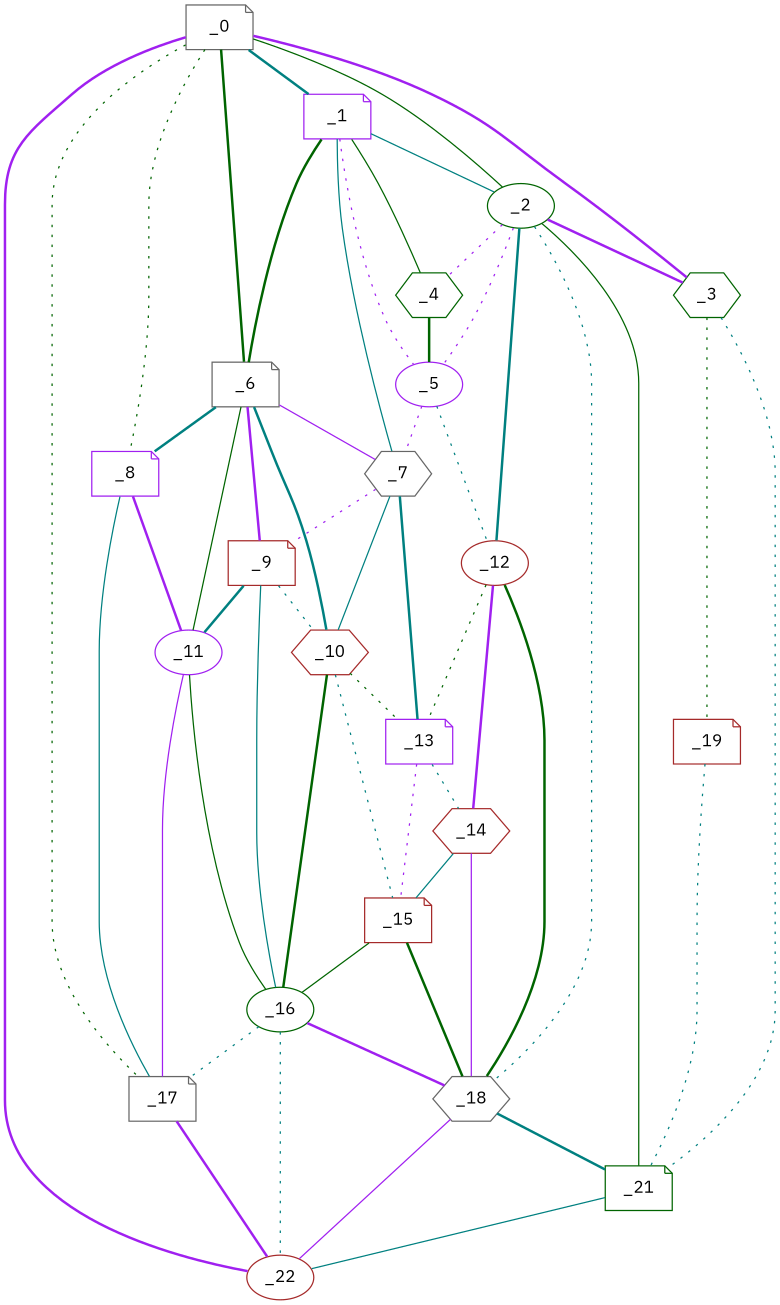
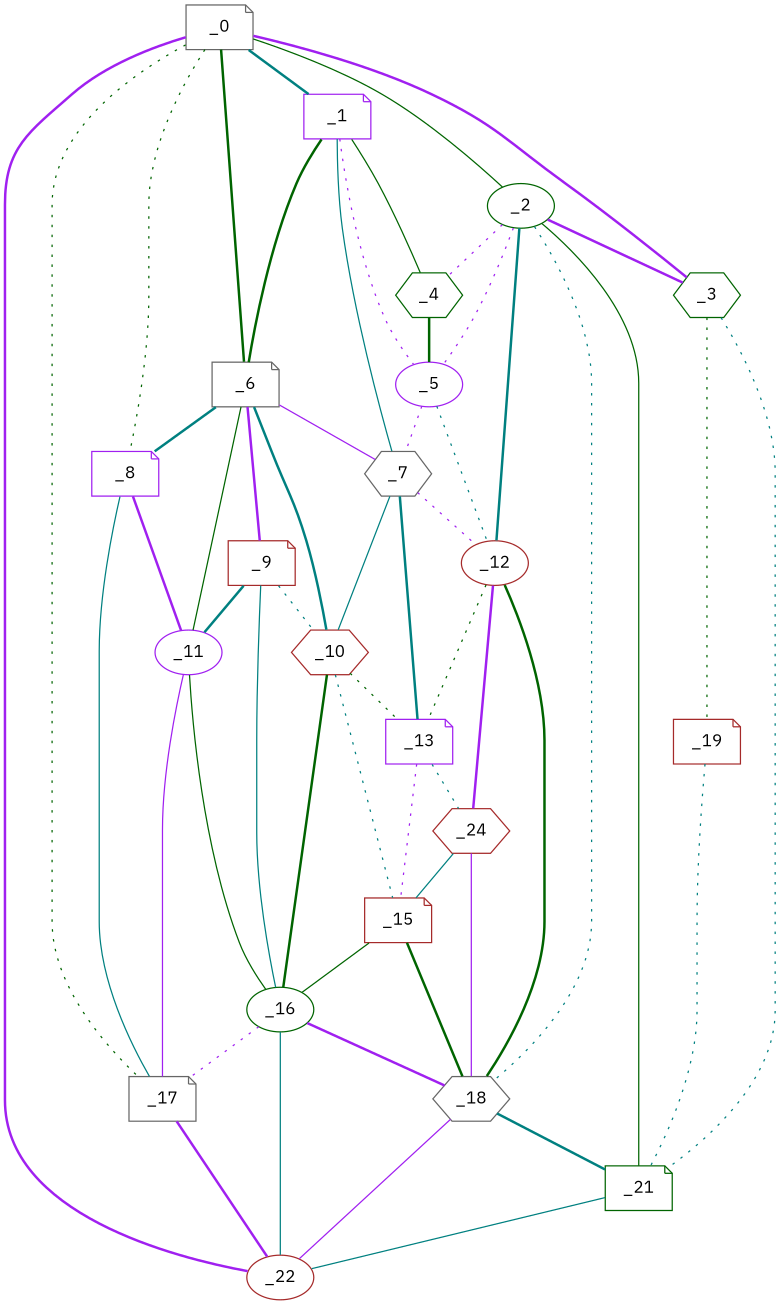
  graph {
    fontname="IBM Plex Sans"
    node [color=brown fontname="IBM Plex Sans" shape=note x=76 y=96]
    edge [color=teal fontname="IBM Plex Sans" style=bold valence=2]
    _0 [color=gray40 x=40 y=113]
    _1 [color=purple x=45 y=82]
    _2 [color=darkgreen shape=ellipse x=46 y=65]
    _3 [color=darkgreen shape=hexagon x=48 y=6]
    _6 [color=gray40 x=57]
    _8 [color=purple x=63 y=107]
    _17 [color=gray40 y=111]
    _22 [shape=ellipse x=90 y=116]
    _4 [color=darkgreen shape=hexagon x=50 y=70]
    _5 [color=purple shape=ellipse x=56 y=72]
    _7 [color=gray40 shape=hexagon x=59 y=79]
    _12 [shape=ellipse x=67 y=73]
    _18 [color=gray40 shape=hexagon x=81 y=66]
    _21 [color=darkgreen x=88 y=51]
    _19 [x=85 y=7]
    _9 [x=64]
    _10 [shape=hexagon x=65 y=84]
    _11 [color=purple shape=ellipse x=65 y=101]
    _13 [color=purple x=67 y=78]
-   _14 [shape=hexagon x=75 y=73]
+   _14 [shape=hexagon x=75 y=73 label=_24]
    _16 [color=darkgreen shape=ellipse y=86]
    _15 [y=81]
    _0 -- _1 [valence=1]
    _0 -- _2 [color=darkgreen style=solid valence=1]
    _0 -- _3 [color=purple valence=1]
    _0 -- _6 [color=darkgreen]
    _0 -- _8 [color=darkgreen style=dotted]
    _0 -- _17 [color=darkgreen style=dotted]
    _0 -- _22 [color=purple valence=1]
-   _1 -- _2 [style=solid]
    _1 -- _6 [color=darkgreen]
    _1 -- _4 [color=darkgreen style=solid]
    _1 -- _5 [color=purple style=dotted]
    _1 -- _7 [style=solid valence=1]
    _2 -- _3 [color=purple]
    _2 -- _4 [color=purple style=dotted valence=1]
    _2 -- _5 [color=purple style=dotted valence=1]
    _2 -- _12
    _2 -- _18 [style=dotted valence=1]
    _2 -- _21 [color=darkgreen style=solid]
    _3 -- _21 [style=dotted]
    _3 -- _19 [color=darkgreen style=dotted valence=1]
    _6 -- _8
    _6 -- _7 [color=purple style=solid]
    _6 -- _9 [color=purple]
    _6 -- _10
    _6 -- _11 [color=darkgreen style=solid valence=1]
    _8 -- _17 [style=solid]
    _8 -- _11 [color=purple]
    _17 -- _22 [color=purple valence=1]
    _4 -- _5 [color=darkgreen]
    _5 -- _7 [color=purple style=dotted]
    _5 -- _12 [style=dotted]
-   _7 -- _9 [color=purple style=dotted valence=1]
+   _7 -- _12 [color=purple style=dotted valence=1]
    _7 -- _10 [style=solid]
    _7 -- _13
    _12 -- _18 [color=darkgreen]
    _12 -- _13 [color=darkgreen style=dotted valence=1]
    _12 -- _14 [color=purple]
    _18 -- _22 [color=purple style=solid]
    _18 -- _21
    _21 -- _22 [style=solid valence=1]
    _19 -- _21 [style=dotted valence=1]
    _9 -- _10 [style=dotted]
    _9 -- _11
    _9 -- _16 [style=solid]
    _10 -- _13 [color=darkgreen style=dotted]
    _10 -- _16 [color=darkgreen]
    _10 -- _15 [style=dotted]
    _11 -- _17 [color=purple style=solid]
    _11 -- _16 [color=darkgreen style=solid]
    _13 -- _14 [style=dotted]
    _13 -- _15 [color=purple style=dotted]
    _14 -- _18 [color=purple style=solid]
    _14 -- _15 [style=solid]
-   _16 -- _17 [style=dotted]
-   _16 -- _22 [style=dotted valence=1]
+   _16 -- _17 [color=purple style=dotted]
+   _16 -- _22 [style=solid valence=1]
    _16 -- _18 [color=purple]
    _15 -- _18 [color=darkgreen]
    _15 -- _16 [color=darkgreen style=solid valence=1]
  }
